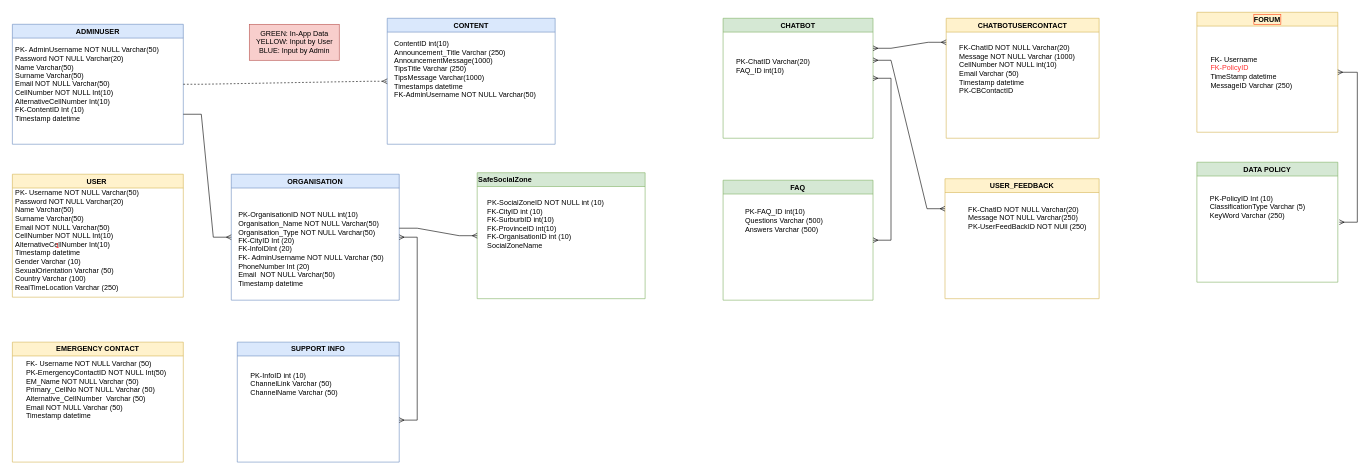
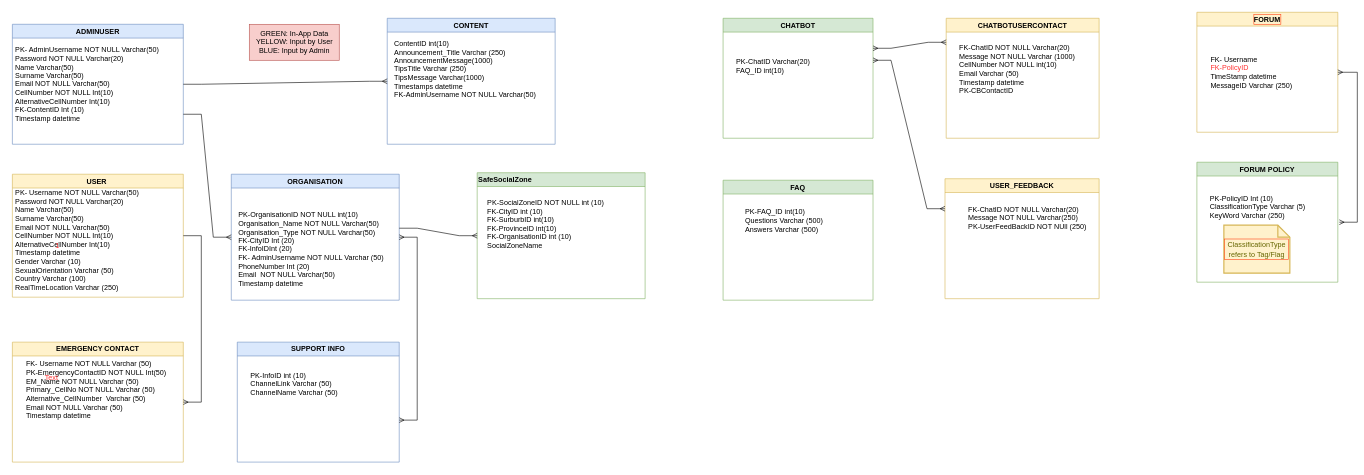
  <mxCell id="0" />
  <mxCell id="1" parent="0" />
  <mxCell id="2" value="USER&amp;nbsp;" style="swimlane;whiteSpace=wrap;html=1;fillColor=#fff2cc;strokeColor=#d6b656;" parent="1" vertex="1"><mxGeometry x="20" y="290" width="285" height="205" as="geometry" /></mxCell>
  <mxCell id="3" value="PK- Username NOT NULL Varchar(50)&lt;br&gt;Password NOT NULL Varchar(20)&lt;br&gt;Name Varchar(50)&lt;br&gt;Surname Varchar(50)&lt;br&gt;Email NOT NULL Varchar(50)&lt;br&gt;CellNumber NOT NULL Int(10)&lt;br&gt;AlternativeCellNumber Int(10)&lt;br style=&quot;border-color: var(--border-color);&quot;&gt;Timestamp datetime&lt;br&gt;Gender Varchar (10)&lt;br&gt;SexualOrientation Varchar (50)&lt;br&gt;Country Varchar (100)&lt;br&gt;RealTimeLocation Varchar (250)" style="text;html=1;align=left;verticalAlign=middle;resizable=0;points=[];autosize=1;strokeColor=none;fillColor=none;" parent="2" vertex="1"><mxGeometry x="3" y="15" width="230" height="190" as="geometry" /></mxCell>
  <mxCell id="4" value="ORGANISATION" style="swimlane;whiteSpace=wrap;html=1;fillColor=#dae8fc;strokeColor=#6c8ebf;" parent="1" vertex="1"><mxGeometry x="385" y="290" width="280" height="210" as="geometry" /></mxCell>
  <mxCell id="5" value="PK-OrganisationID NOT NULL int(10)&lt;br&gt;Organisation_Name NOT NULL Varchar(50)&lt;br&gt;Organisation_Type NOT NULL Varchar(50)&lt;br&gt;FK-CityID Int (20)&lt;br&gt;FK-InfoIDInt (20)&lt;br&gt;FK- AdminUsername NOT NULL Varchar (50)&lt;br&gt;PhoneNumber Int (20)&lt;br&gt;Email&amp;nbsp; NOT NULL Varchar(50)&lt;br&gt;Timestamp datetime" style="text;html=1;align=left;verticalAlign=middle;resizable=0;points=[];autosize=1;strokeColor=none;fillColor=none;" parent="4" vertex="1"><mxGeometry x="10" y="55" width="270" height="140" as="geometry" /></mxCell>
  <mxCell id="6" value="SUPPORT INFO" style="swimlane;whiteSpace=wrap;html=1;fillColor=#dae8fc;strokeColor=#6c8ebf;" parent="1" vertex="1"><mxGeometry x="395" y="570" width="270" height="200" as="geometry" /></mxCell>
  <mxCell id="7" value="PK-InfoID int (10)&lt;br&gt;ChannelLink Varchar (50)&lt;br&gt;ChannelName Varchar (50)" style="text;html=1;align=left;verticalAlign=middle;resizable=0;points=[];autosize=1;strokeColor=none;fillColor=none;" parent="6" vertex="1"><mxGeometry x="20" y="40" width="170" height="60" as="geometry" /></mxCell>
  <mxCell id="8" value="FORUM" style="swimlane;whiteSpace=wrap;html=1;fillColor=#fff2cc;strokeColor=#d6b656;labelBorderColor=#FF4719;" parent="1" vertex="1"><mxGeometry x="1995" y="20" width="235" height="200" as="geometry" /></mxCell>
  <mxCell id="9" value="FK- Username&lt;br&gt;&lt;font color=&quot;#ff3333&quot;&gt;FK-PolicyID&amp;nbsp;&lt;br style=&quot;border-color: var(--border-color);&quot;&gt;&lt;/font&gt;TimeStamp datetime&lt;br&gt;MessageID Varchar (250)" style="text;html=1;align=left;verticalAlign=middle;resizable=0;points=[];autosize=1;strokeColor=none;fillColor=none;" parent="8" vertex="1"><mxGeometry x="21" y="65" width="160" height="70" as="geometry" /></mxCell>
  <mxCell id="10" value="CONTENT" style="swimlane;whiteSpace=wrap;html=1;fillColor=#dae8fc;strokeColor=#6c8ebf;startSize=23;" parent="1" vertex="1"><mxGeometry x="645" y="30" width="280" height="210" as="geometry" /></mxCell>
  <mxCell id="11" value="ContentID int(10)&lt;br&gt;Announcement_Title Varchar (250)&lt;br&gt;AnnouncementMessage(1000)&lt;br&gt;TipsTitle Varchar (250)&lt;br&gt;TipsMessage Varchar(1000)&lt;br&gt;Timestamps datetime&lt;br&gt;FK-AdminUsername NOT NULL Varchar(50)" style="text;html=1;align=left;verticalAlign=middle;resizable=0;points=[];autosize=1;strokeColor=none;fillColor=none;" parent="10" vertex="1"><mxGeometry x="10" y="30" width="260" height="110" as="geometry" /></mxCell>
  <mxCell id="12" value="CHATBOT" style="swimlane;whiteSpace=wrap;html=1;fillColor=#d5e8d4;strokeColor=#82b366;align=center;" parent="1" vertex="1"><mxGeometry x="1205" y="30" width="250" height="200" as="geometry" /></mxCell>
  <mxCell id="13" value="PK-ChatID Varchar(20)&lt;br&gt;FAQ_ID int(10)" style="text;html=1;align=left;verticalAlign=middle;resizable=0;points=[];autosize=1;strokeColor=none;fillColor=none;" parent="12" vertex="1"><mxGeometry x="20" y="60" width="150" height="40" as="geometry" /></mxCell>
- <mxCell id="14" value="DATA POLICY" style="swimlane;whiteSpace=wrap;html=1;fillColor=#d5e8d4;strokeColor=#82b366;align=center;" parent="1" vertex="1"><mxGeometry x="1995" y="270" width="235" height="200" as="geometry" /></mxCell>
+ <mxCell id="14" value="FORUM POLICY" style="swimlane;whiteSpace=wrap;html=1;fillColor=#d5e8d4;strokeColor=#82b366;align=center;" parent="1" vertex="1"><mxGeometry x="1995" y="270" width="235" height="200" as="geometry" /></mxCell>
  <mxCell id="15" value="PK-PolicyID Int (10)&lt;br&gt;ClassificationType Varchar (5)&lt;br&gt;KeyWord Varchar (250)" style="text;html=1;align=left;verticalAlign=middle;resizable=0;points=[];autosize=1;strokeColor=none;fillColor=none;" parent="14" vertex="1"><mxGeometry x="20" y="45" width="180" height="60" as="geometry" /></mxCell>
+ <mxCell id="16" value="&lt;font style=&quot;font-size: 12px;&quot;&gt;ClassificationType refers to Tag/Flag&lt;/font&gt;" style="shape=note;strokeWidth=2;fontSize=14;size=20;whiteSpace=wrap;html=1;fillColor=#fff2cc;strokeColor=#d6b656;fontColor=#666600;labelBorderColor=#FF4719;" parent="14" vertex="1"><mxGeometry x="45" y="105" width="110.0" height="80" as="geometry" /></mxCell>
  <mxCell id="17" value="GREEN: In-App Data&lt;br&gt;YELLOW: Input by User&lt;br&gt;BLUE: Input by Admin" style="text;html=1;align=center;verticalAlign=middle;resizable=0;points=[];autosize=1;strokeColor=#b85450;fillColor=#f8cecc;" parent="1" vertex="1"><mxGeometry x="415" y="40" width="150" height="60" as="geometry" /></mxCell>
  <mxCell id="18" value="SafeSocialZone" style="swimlane;whiteSpace=wrap;html=1;fillColor=#d5e8d4;strokeColor=#82b366;startSize=23;align=left;" parent="1" vertex="1"><mxGeometry x="795" y="287.5" width="280" height="210" as="geometry" /></mxCell>
  <mxCell id="19" value="PK-SocialZoneID NOT NULL int (10)&lt;br&gt;FK-CityID int (10)&lt;br&gt;FK-SurburbID int(10)&lt;br&gt;FK-ProvinceID int(10)&lt;br&gt;FK-OrganisationID int (10)&lt;br&gt;SocialZoneName" style="text;html=1;align=left;verticalAlign=middle;resizable=0;points=[];autosize=1;strokeColor=none;fillColor=none;" parent="18" vertex="1"><mxGeometry x="15" y="35" width="220" height="100" as="geometry" /></mxCell>
  <mxCell id="20" value="EMERGENCY CONTACT" style="swimlane;whiteSpace=wrap;html=1;fillColor=#fff2cc;strokeColor=#d6b656;" parent="1" vertex="1"><mxGeometry x="20" y="570" width="285" height="200" as="geometry" /></mxCell>
  <mxCell id="21" value="FK- Username NOT NULL Varchar (50)&lt;br&gt;PK-EmergencyContactID NOT NULL Int(50)&lt;br&gt;EM_Name NOT NULL Varchar (50)&lt;br&gt;Primary_CellNo NOT NULL Varchar (50)&lt;br&gt;Alternative_CellNumber&amp;nbsp; Varchar (50)&lt;br&gt;Email NOT NULL Varchar (50)&lt;br&gt;Timestamp datetime" style="text;html=1;align=left;verticalAlign=middle;resizable=0;points=[];autosize=1;strokeColor=none;fillColor=none;" parent="20" vertex="1"><mxGeometry x="21" y="25" width="260" height="110" as="geometry" /></mxCell>
  <mxCell id="22" value="FAQ" style="swimlane;whiteSpace=wrap;html=1;fillColor=#d5e8d4;strokeColor=#82b366;align=center;" parent="1" vertex="1"><mxGeometry x="1205" y="300" width="250" height="200" as="geometry" /></mxCell>
  <mxCell id="23" value="&lt;br&gt;PK-FAQ_ID int(10)&lt;br&gt;Questions Varchar (500)&lt;br&gt;Answers Varchar (500)" style="text;html=1;align=left;verticalAlign=middle;resizable=0;points=[];autosize=1;strokeColor=none;fillColor=none;" parent="22" vertex="1"><mxGeometry x="35" y="25" width="150" height="70" as="geometry" /></mxCell>
  <mxCell id="24" value="1" style="text;html=1;align=center;verticalAlign=middle;resizable=0;points=[];autosize=1;strokeColor=none;fillColor=none;fontColor=#FF3333;" parent="1" vertex="1"><mxGeometry x="80" y="395" width="30" height="30" as="geometry" /></mxCell>
+ <mxCell id="25" value="Text" style="text;html=1;align=center;verticalAlign=middle;resizable=0;points=[];autosize=1;strokeColor=none;fillColor=none;fontColor=#FF3333;" parent="1" vertex="1"><mxGeometry x="60" y="615" width="50" height="30" as="geometry" /></mxCell>
  <mxCell id="26" value="ADMINUSER" style="swimlane;whiteSpace=wrap;html=1;fillColor=#dae8fc;strokeColor=#6c8ebf;startSize=23;" parent="1" vertex="1"><mxGeometry x="20" y="40" width="285" height="200" as="geometry" /></mxCell>
  <mxCell id="27" value="PK- AdminUsername NOT NULL Varchar(50)&lt;br&gt;Password NOT NULL Varchar(20)&lt;br&gt;Name Varchar(50)&lt;br&gt;Surname Varchar(50)&lt;br&gt;Email NOT NULL Varchar(50)&lt;br&gt;CellNumber NOT NULL Int(10)&lt;br&gt;AlternativeCellNumber Int(10)&lt;br&gt;FK-ContentID Int (10)&lt;br style=&quot;border-color: var(--border-color);&quot;&gt;Timestamp datetime" style="text;html=1;align=left;verticalAlign=middle;resizable=0;points=[];autosize=1;strokeColor=none;fillColor=none;" parent="26" vertex="1"><mxGeometry x="3" y="30" width="260" height="140" as="geometry" /></mxCell>
  <mxCell id="28" value="CHATBOTUSERCONTACT" style="swimlane;whiteSpace=wrap;html=1;fillColor=#fff2cc;strokeColor=#d6b656;align=center;" parent="1" vertex="1"><mxGeometry x="1577" y="30" width="255" height="200" as="geometry" /></mxCell>
  <mxCell id="29" value="FK-ChatID NOT NULL Varchar(20)&lt;br style=&quot;border-color: var(--border-color);&quot;&gt;Message NOT NULL Varchar (1000)&lt;br&gt;CellNumber NOT NULL int(10)&lt;br&gt;Email Varchar (50)&lt;br&gt;Timestamp datetime&lt;br&gt;PK-CBContactID" style="text;html=1;align=left;verticalAlign=middle;resizable=0;points=[];autosize=1;strokeColor=none;fillColor=none;" parent="28" vertex="1"><mxGeometry x="20" y="35" width="220" height="100" as="geometry" /></mxCell>
  <mxCell id="30" value="USER_FEEDBACK" style="swimlane;whiteSpace=wrap;html=1;fillColor=#fff2cc;strokeColor=#d6b656;align=center;" parent="1" vertex="1"><mxGeometry x="1575" y="297.5" width="257" height="200" as="geometry" /></mxCell>
  <mxCell id="31" value="FK-ChatID NOT NULL Varchar(20)&lt;br style=&quot;border-color: var(--border-color);&quot;&gt;Message NOT NULL Varchar(250)&lt;br&gt;PK-UserFeedBackID NOT NUll (250)" style="text;html=1;align=left;verticalAlign=middle;resizable=0;points=[];autosize=1;strokeColor=none;fillColor=none;" parent="30" vertex="1"><mxGeometry x="37" y="35" width="220" height="60" as="geometry" /></mxCell>
- <mxCell id="33" value="" style="edgeStyle=entityRelationEdgeStyle;fontSize=12;html=1;endArrow=ERmany;rounded=0;exitX=1;exitY=0.5;exitDx=0;exitDy=0;entryX=0;entryY=0.5;entryDx=0;entryDy=0;dashed=1;" parent="1" source="26" target="10" edge="1"><mxGeometry width="100" height="100" relative="1" as="geometry"><mxPoint x="355" y="290" as="sourcePoint" /><mxPoint x="1145" y="270" as="targetPoint" /></mxGeometry></mxCell>
+ <mxCell id="32" value="" style="edgeStyle=entityRelationEdgeStyle;fontSize=12;html=1;endArrow=ERmany;rounded=0;exitX=1;exitY=0.5;exitDx=0;exitDy=0;entryX=1;entryY=0.5;entryDx=0;entryDy=0;" parent="1" source="2" target="20" edge="1"><mxGeometry width="100" height="100" relative="1" as="geometry"><mxPoint x="15" y="390" as="sourcePoint" /><mxPoint x="14" y="700" as="targetPoint" /></mxGeometry></mxCell>
+ <mxCell id="33" value="" style="edgeStyle=entityRelationEdgeStyle;fontSize=12;html=1;endArrow=ERmany;rounded=0;exitX=1;exitY=0.5;exitDx=0;exitDy=0;entryX=0;entryY=0.5;entryDx=0;entryDy=0;" parent="1" source="26" target="10" edge="1"><mxGeometry width="100" height="100" relative="1" as="geometry"><mxPoint x="355" y="290" as="sourcePoint" /><mxPoint x="1145" y="270" as="targetPoint" /></mxGeometry></mxCell>
  <mxCell id="34" value="" style="edgeStyle=entityRelationEdgeStyle;fontSize=12;html=1;endArrow=ERmany;startArrow=ERmany;rounded=0;entryX=1;entryY=0.5;entryDx=0;entryDy=0;" parent="1" target="4" edge="1"><mxGeometry width="100" height="100" relative="1" as="geometry"><mxPoint x="665" y="700" as="sourcePoint" /><mxPoint x="525" y="490" as="targetPoint" /></mxGeometry></mxCell>
  <mxCell id="35" value="" style="edgeStyle=entityRelationEdgeStyle;fontSize=12;html=1;endArrow=ERmany;rounded=0;entryX=0;entryY=0.5;entryDx=0;entryDy=0;" parent="1" target="18" edge="1"><mxGeometry width="100" height="100" relative="1" as="geometry"><mxPoint x="665" y="380" as="sourcePoint" /><mxPoint x="715" y="350" as="targetPoint" /></mxGeometry></mxCell>
  <mxCell id="36" value="" style="edgeStyle=entityRelationEdgeStyle;fontSize=12;html=1;endArrow=ERmany;rounded=0;entryX=0;entryY=0.5;entryDx=0;entryDy=0;exitX=1;exitY=0.75;exitDx=0;exitDy=0;" parent="1" source="26" target="4" edge="1"><mxGeometry width="100" height="100" relative="1" as="geometry"><mxPoint x="379" y="240" as="sourcePoint" /><mxPoint x="479" y="140" as="targetPoint" /></mxGeometry></mxCell>
- <mxCell id="37" value="" style="edgeStyle=entityRelationEdgeStyle;fontSize=12;html=1;endArrow=ERmany;startArrow=ERmany;rounded=0;entryX=1;entryY=0.5;entryDx=0;entryDy=0;exitX=1;exitY=0.5;exitDx=0;exitDy=0;" parent="1" source="22" target="12" edge="1"><mxGeometry width="100" height="100" relative="1" as="geometry"><mxPoint x="1345" y="310" as="sourcePoint" /><mxPoint x="1445" y="210" as="targetPoint" /></mxGeometry></mxCell>
  <mxCell id="38" value="" style="edgeStyle=entityRelationEdgeStyle;fontSize=12;html=1;endArrow=ERmany;startArrow=ERmany;rounded=0;entryX=0;entryY=0.25;entryDx=0;entryDy=0;" parent="1" target="30" edge="1"><mxGeometry width="100" height="100" relative="1" as="geometry"><mxPoint x="1455" y="100" as="sourcePoint" /><mxPoint x="1595" y="330" as="targetPoint" /></mxGeometry></mxCell>
  <mxCell id="39" value="" style="edgeStyle=entityRelationEdgeStyle;fontSize=12;html=1;endArrow=ERmany;startArrow=ERmany;rounded=0;exitX=1;exitY=0.25;exitDx=0;exitDy=0;" parent="1" source="12" edge="1"><mxGeometry width="100" height="100" relative="1" as="geometry"><mxPoint x="1477" y="170" as="sourcePoint" /><mxPoint x="1577" y="70" as="targetPoint" /></mxGeometry></mxCell>
  <mxCell id="40" value="" style="edgeStyle=entityRelationEdgeStyle;fontSize=12;html=1;endArrow=ERmany;startArrow=ERmany;rounded=0;entryX=1;entryY=0.5;entryDx=0;entryDy=0;" parent="1" target="8" edge="1"><mxGeometry width="100" height="100" relative="1" as="geometry"><mxPoint x="2232.5" y="370" as="sourcePoint" /><mxPoint x="1992.5" y="130" as="targetPoint" /></mxGeometry></mxCell>
